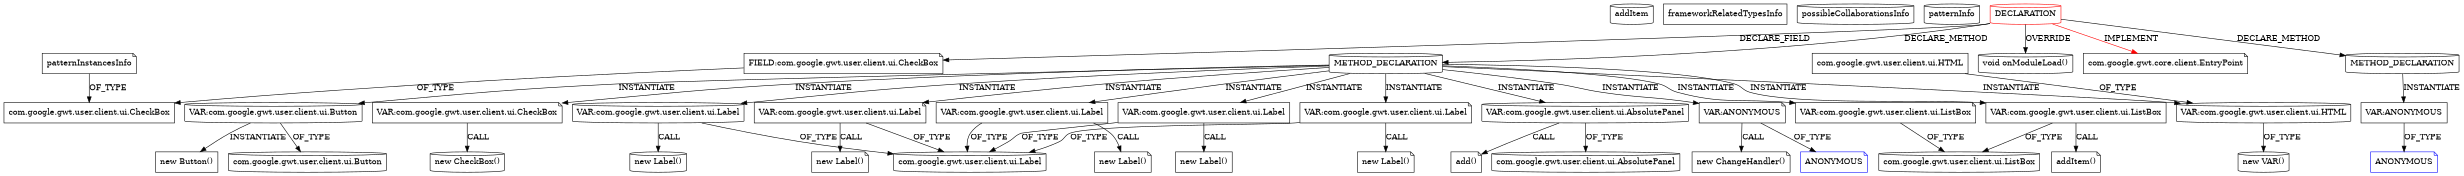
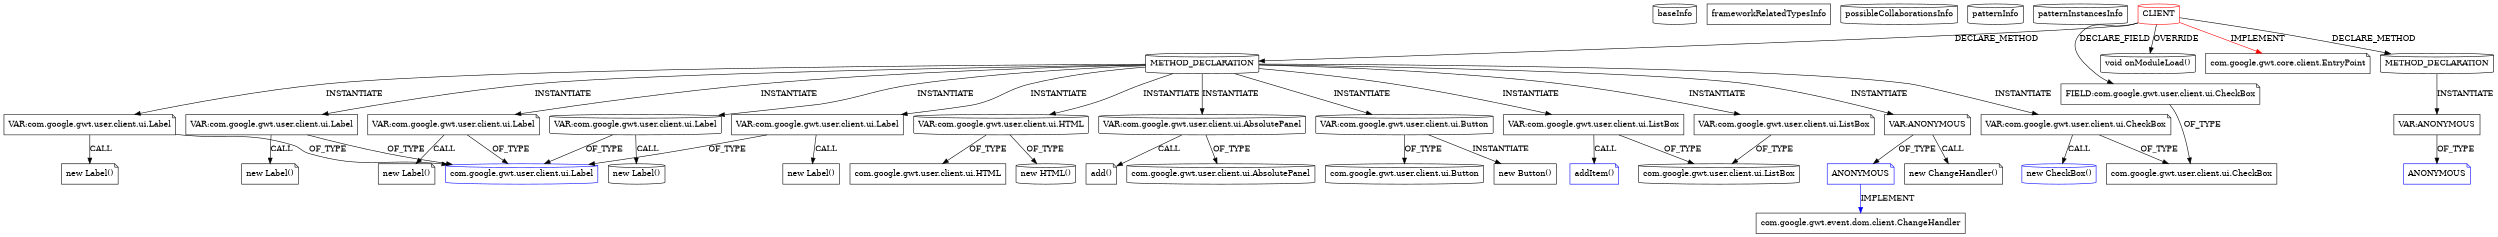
  digraph {
    node [shape=cylinder isFrameworkType=false vertexType=VARIABLE_EXPRESION]
-   baseInfo [category=pattern graphId=1028 isAnonymous=false possibleRelation=true label=addItem isFrameworkType="" vertexType=""]
+   baseInfo [category=pattern graphId=1028 isAnonymous=false possibleRelation=true isFrameworkType="" vertexType=""]
    frameworkRelatedTypesInfo [0="com.google.gwt.core.client.EntryPoint" shape=box isFrameworkType="" vertexType=""]
    possibleCollaborationsInfo [0="1028~INSTANTIATION-CLIENT_METHOD_DECLARATION-~com.google.gwt.core.client.EntryPoint ~com.google.gwt.event.dom.client.ChangeHandler ~false~true" isFrameworkType="" vertexType=""]
    patternInfo [frequency=2.0 patternRootClient=0 isFrameworkType="" vertexType=""]
-   patternInstancesInfo [0="spydon-esiade~/spydon-esiade/esiade-master/src/net/esiade/client/Esiade.java~Esiade~4504" 1="DeannaSurma-Census~/DeannaSurma-Census/Census-master/src/com/cs4302/census/client/Census.java~Census~109" shape=note isFrameworkType="" vertexType=""]
+   patternInstancesInfo [0="spydon-esiade~/spydon-esiade/esiade-master/src/net/esiade/client/Esiade.java~Esiade~4504" 1="DeannaSurma-Census~/DeannaSurma-Census/Census-master/src/com/cs4302/census/client/Census.java~Census~109" isFrameworkType="" vertexType=""]
    n6 [label="new ChangeHandler()" shape=note vertexType=CONSTRUCTOR_CALL]
    n7 [label="VAR:ANONYMOUS" shape=note]
    n8 [color=blue label=ANONYMOUS shape=note vertexType=REFERENCE_ANONYMOUS_DECLARATION]
+   n9 [label="com.google.gwt.event.dom.client.ChangeHandler" shape=box vertexType=FRAMEWORK_INTERFACE_TYPE]
    n10 [label=METHOD_DECLARATION vertexType=CLIENT_METHOD_DECLARATION]
    n11 [label="VAR:com.google.gwt.user.client.ui.CheckBox" shape=note]
    n12 [label="VAR:com.google.gwt.user.client.ui.Label" shape=box]
    n13 [label="VAR:com.google.gwt.user.client.ui.Label" shape=note]
    n14 [label="VAR:com.google.gwt.user.client.ui.Label" shape=note]
    n15 [label="VAR:com.google.gwt.user.client.ui.Label" shape=box]
    n16 [label="VAR:com.google.gwt.user.client.ui.Label"]
    n17 [label="VAR:com.google.gwt.user.client.ui.HTML"]
    n18 [label="VAR:com.google.gwt.user.client.ui.AbsolutePanel"]
    n19 [label="VAR:com.google.gwt.user.client.ui.Button"]
    n20 [label="VAR:com.google.gwt.user.client.ui.ListBox" shape=box]
    n21 [label="VAR:com.google.gwt.user.client.ui.ListBox" shape=note]
    n22 [label="com.google.gwt.user.client.ui.CheckBox" shape=box vertexType=FRAMEWORK_CLASS_TYPE]
-   n23 [label="new CheckBox()" vertexType=CONSTRUCTOR_CALL]
-   n24 [label="com.google.gwt.user.client.ui.Label" vertexType=FRAMEWORK_CLASS_TYPE]
+   n23 [label="new CheckBox()" vertexType=CONSTRUCTOR_CALL color=blue]
+   n24 [label="com.google.gwt.user.client.ui.Label" vertexType=FRAMEWORK_CLASS_TYPE color=blue]
    n25 [label="new Label()" shape=note vertexType=CONSTRUCTOR_CALL]
    n26 [label="new Label()" shape=note vertexType=CONSTRUCTOR_CALL]
    n27 [label="new Label()" shape=note vertexType=CONSTRUCTOR_CALL]
    n28 [label="new Label()" shape=box vertexType=CONSTRUCTOR_CALL]
    n29 [label="new Label()" vertexType=CONSTRUCTOR_CALL]
-   n30 [label="new VAR()" vertexType=CONSTRUCTOR_CALL]
+   n30 [label="new HTML()" vertexType=CONSTRUCTOR_CALL]
    n31 [label="com.google.gwt.user.client.ui.HTML" shape=box vertexType=FRAMEWORK_CLASS_TYPE]
    n32 [label="com.google.gwt.user.client.ui.AbsolutePanel" vertexType=FRAMEWORK_CLASS_TYPE]
    n33 [label="add()" shape=note vertexType=INSIDE_CALL]
    n34 [label="new Button()" shape=box vertexType=CONSTRUCTOR_CALL]
    n35 [label="com.google.gwt.user.client.ui.Button" vertexType=FRAMEWORK_CLASS_TYPE]
-   n36 [label="addItem()" shape=note vertexType=INSIDE_CALL]
+   n36 [label="addItem()" shape=note vertexType=INSIDE_CALL color=blue]
    n37 [label="com.google.gwt.user.client.ui.ListBox" vertexType=FRAMEWORK_CLASS_TYPE]
-   n38 [color=red label=DECLARATION vertexType=ROOT_CLIENT_CLASS_DECLARATION]
+   n38 [color=red label=CLIENT vertexType=ROOT_CLIENT_CLASS_DECLARATION]
    n39 [label="FIELD:com.google.gwt.user.client.ui.CheckBox" shape=note vertexType=FIELD_DECLARATION]
    n40 [label="void onModuleLoad()" vertexType=OVERRIDING_METHOD_DECLARATION]
    n41 [label="com.google.gwt.core.client.EntryPoint" shape=note vertexType=FRAMEWORK_INTERFACE_TYPE]
    n42 [label=METHOD_DECLARATION vertexType=CLIENT_METHOD_DECLARATION]
    n43 [label="VAR:ANONYMOUS" shape=box]
    n44 [color=blue label=ANONYMOUS shape=note vertexType=REFERENCE_ANONYMOUS_DECLARATION]
    n7 -> n6 [label=CALL]
    n7 -> n8 [label=OF_TYPE]
+   n8 -> n9 [color=blue label=IMPLEMENT]
    n10 -> n7 [label=INSTANTIATE]
    n10 -> n11 [label=INSTANTIATE]
    n10 -> n12 [label=INSTANTIATE]
    n10 -> n13 [label=INSTANTIATE]
    n10 -> n14 [label=INSTANTIATE]
    n10 -> n15 [label=INSTANTIATE]
    n10 -> n16 [label=INSTANTIATE]
    n10 -> n17 [label=INSTANTIATE]
    n10 -> n18 [label=INSTANTIATE]
    n10 -> n19 [label=INSTANTIATE]
    n10 -> n20 [label=INSTANTIATE]
    n10 -> n21 [label=INSTANTIATE]
-   patternInstancesInfo -> n22 [label=OF_TYPE]
+   n11 -> n22 [label=OF_TYPE]
    n11 -> n23 [label=CALL]
    n12 -> n24 [label=OF_TYPE]
    n12 -> n25 [label=CALL]
    n13 -> n24 [label=OF_TYPE]
    n13 -> n26 [label=CALL]
    n14 -> n24 [label=OF_TYPE]
    n14 -> n27 [label=CALL]
    n15 -> n24 [label=OF_TYPE]
    n15 -> n28 [label=CALL]
    n16 -> n24 [label=OF_TYPE]
    n16 -> n29 [label=CALL]
    n17 -> n30 [label=OF_TYPE]
-   n31 -> n17 [label=OF_TYPE]
+   n17 -> n31 [label=OF_TYPE]
    n18 -> n32 [label=OF_TYPE]
    n18 -> n33 [label=CALL]
    n19 -> n34 [label=INSTANTIATE]
    n19 -> n35 [label=OF_TYPE]
    n20 -> n36 [label=CALL]
    n20 -> n37 [label=OF_TYPE]
    n21 -> n37 [label=OF_TYPE]
    n38 -> n10 [label=DECLARE_METHOD]
    n38 -> n39 [label=DECLARE_FIELD]
    n38 -> n40 [label=OVERRIDE]
    n38 -> n41 [color=red label=IMPLEMENT]
    n38 -> n42 [label=DECLARE_METHOD]
    n39 -> n22 [label=OF_TYPE]
    n42 -> n43 [label=INSTANTIATE]
    n43 -> n44 [label=OF_TYPE]
  }
